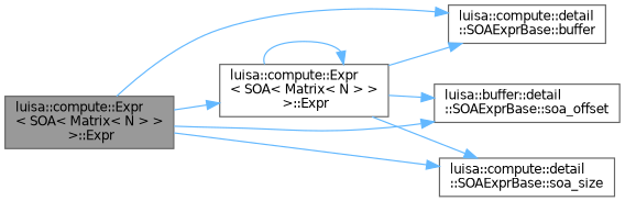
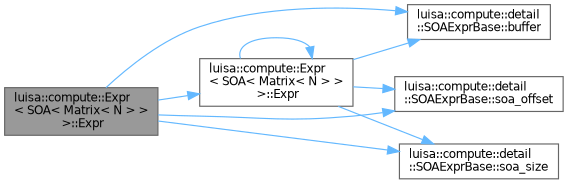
  digraph {
    rankdir=LR
    node [color=grey40 fillcolor=white fontname=Helvetica fontsize=10 shape=box style=filled]
    edge [color=steelblue1 fontname=Helvetica fontsize=10 labelfontname=Helvetica labelfontsize=10 style=solid]
    n1 [color=gray40 fillcolor=grey60 fontcolor=black height=0.2 label="luisa::compute::Expr\l\< SOA\< Matrix\< N \> \>\l \>::Expr" width=0.4]
    n2 [height=0.2 label="luisa::compute::detail\l::SOAExprBase::buffer" width=0.4]
    n3 [height=0.2 label="luisa::compute::Expr\l\< SOA\< Matrix\< N \> \>\l \>::Expr" width=0.4]
-   n4 [height=0.2 label="luisa::buffer::detail\l::SOAExprBase::soa_offset" width=0.4]
+   n4 [height=0.2 label="luisa::compute::detail\l::SOAExprBase::soa_offset" width=0.4]
    n5 [height=0.2 label="luisa::compute::detail\l::SOAExprBase::soa_size" width=0.4]
    n1 -> n2
    n1 -> n3
    n1 -> n4
    n1 -> n5
    n3 -> n2
    n3 -> n3
    n3 -> n4
    n3 -> n5
  }
